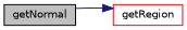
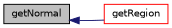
  digraph {
    rankdir=LR
    node [fontname=Helvetica fontsize=10 shape=record]
    n1 [color=black fillcolor=grey75 fontcolor=black height=0.2 label=getNormal style=filled width=0.4]
    n2 [color=red height=0.2 label=getRegion width=0.4]
-   n2 -> n1 [color=midnightblue dir=back fontname=Helvetica fontsize=10 labelfontname=Helvetica labelfontsize=10 style=solid]
+   n1 -> n2 [color=midnightblue dir=back fontname=Helvetica fontsize=10 labelfontname=Helvetica labelfontsize=10 style=solid]
  }
